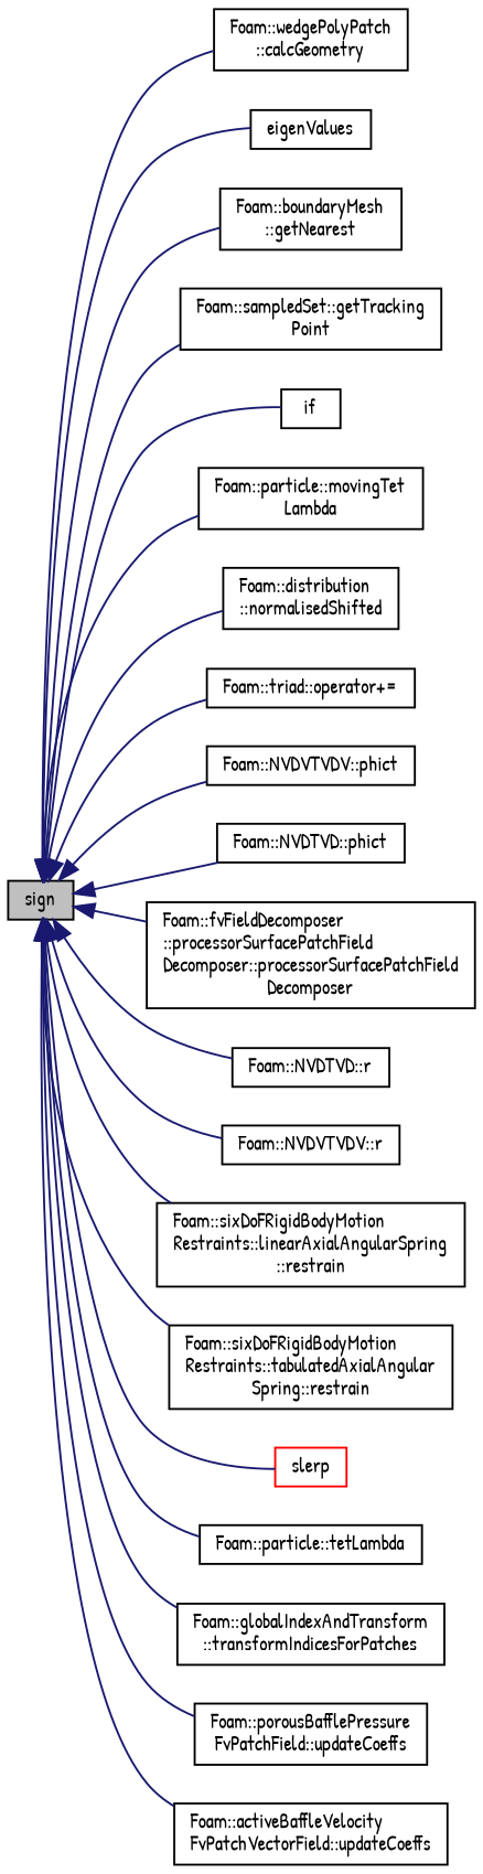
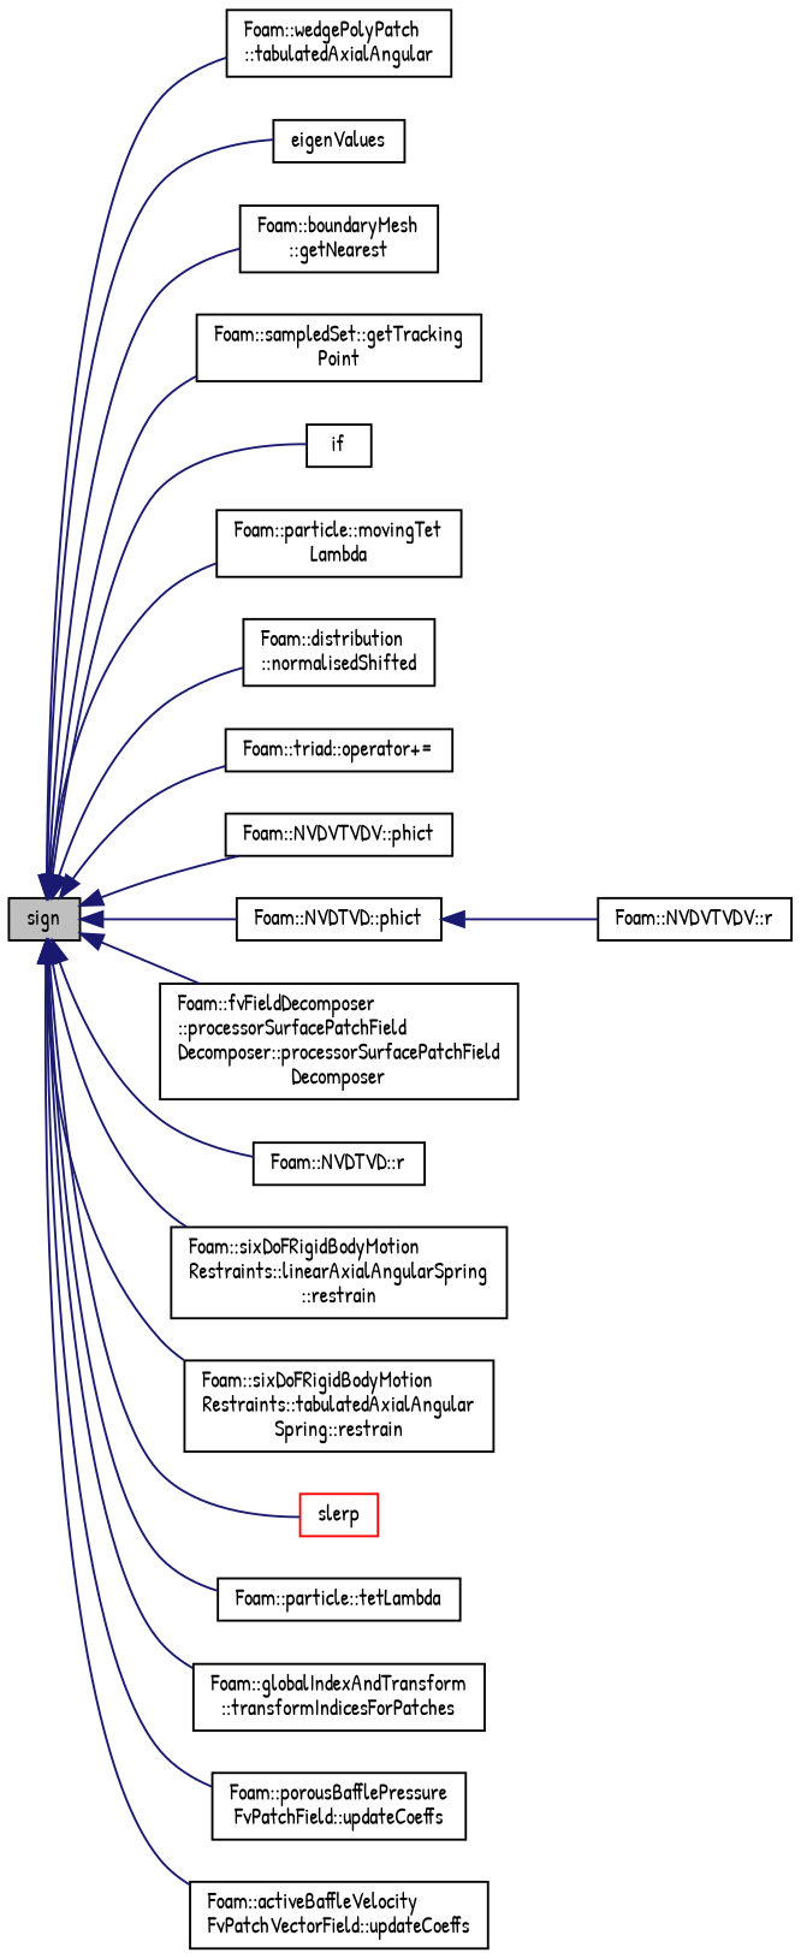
  digraph {
    fontname="Patrick Hand"
    rankdir=LR
    node [color=black fontname="Patrick Hand" fontsize=10 shape=record]
    edge [color=midnightblue dir=back fontname="Patrick Hand" fontsize=10 labelfontname=FreeSans labelfontsize=10 style=solid]
    n1 [fillcolor=grey75 fontcolor=black height=0.2 label=sign style=filled width=0.4]
-   n2 [height=0.2 label="Foam::wedgePolyPatch\l::calcGeometry" width=0.4]
+   n2 [height=0.2 label="Foam::wedgePolyPatch\l::tabulatedAxialAngular" width=0.4]
    n3 [height=0.2 label=eigenValues width=0.4]
    n4 [height=0.2 label="Foam::boundaryMesh\l::getNearest" width=0.4]
    n5 [height=0.2 label="Foam::sampledSet::getTracking\lPoint" width=0.4]
    n6 [height=0.2 label=if width=0.4]
    n7 [height=0.2 label="Foam::particle::movingTet\lLambda" width=0.4]
    n8 [height=0.2 label="Foam::distribution\l::normalisedShifted" width=0.4]
    n9 [height=0.2 label="Foam::triad::operator+=" width=0.4]
    n10 [height=0.2 label="Foam::NVDVTVDV::phict" width=0.4]
    n11 [height=0.2 label="Foam::NVDTVD::phict" width=0.4]
    n12 [height=0.2 label="Foam::fvFieldDecomposer\l::processorSurfacePatchField\lDecomposer::processorSurfacePatchField\lDecomposer" width=0.4]
    n13 [height=0.2 label="Foam::NVDTVD::r" width=0.4]
    n14 [height=0.2 label="Foam::NVDVTVDV::r" width=0.4]
    n15 [height=0.2 label="Foam::sixDoFRigidBodyMotion\lRestraints::linearAxialAngularSpring\l::restrain" width=0.4]
    n16 [height=0.2 label="Foam::sixDoFRigidBodyMotion\lRestraints::tabulatedAxialAngular\lSpring::restrain" width=0.4]
    n17 [color=red height=0.2 label=slerp width=0.4]
    n18 [height=0.2 label="Foam::particle::tetLambda" width=0.4]
    n19 [height=0.2 label="Foam::globalIndexAndTransform\l::transformIndicesForPatches" width=0.4]
    n20 [height=0.2 label="Foam::porousBafflePressure\lFvPatchField::updateCoeffs" width=0.4]
    n21 [height=0.2 label="Foam::activeBaffleVelocity\lFvPatchVectorField::updateCoeffs" width=0.4]
    n1 -> n2
    n1 -> n3
    n1 -> n4
    n1 -> n5
    n1 -> n6
    n1 -> n7
    n1 -> n8
    n1 -> n9
    n1 -> n10
    n1 -> n11
    n1 -> n12
    n1 -> n13
-   n1 -> n14
+   n11 -> n14
    n1 -> n15
    n1 -> n16
    n1 -> n17
    n1 -> n18
    n1 -> n19
    n1 -> n20
    n1 -> n21
  }
